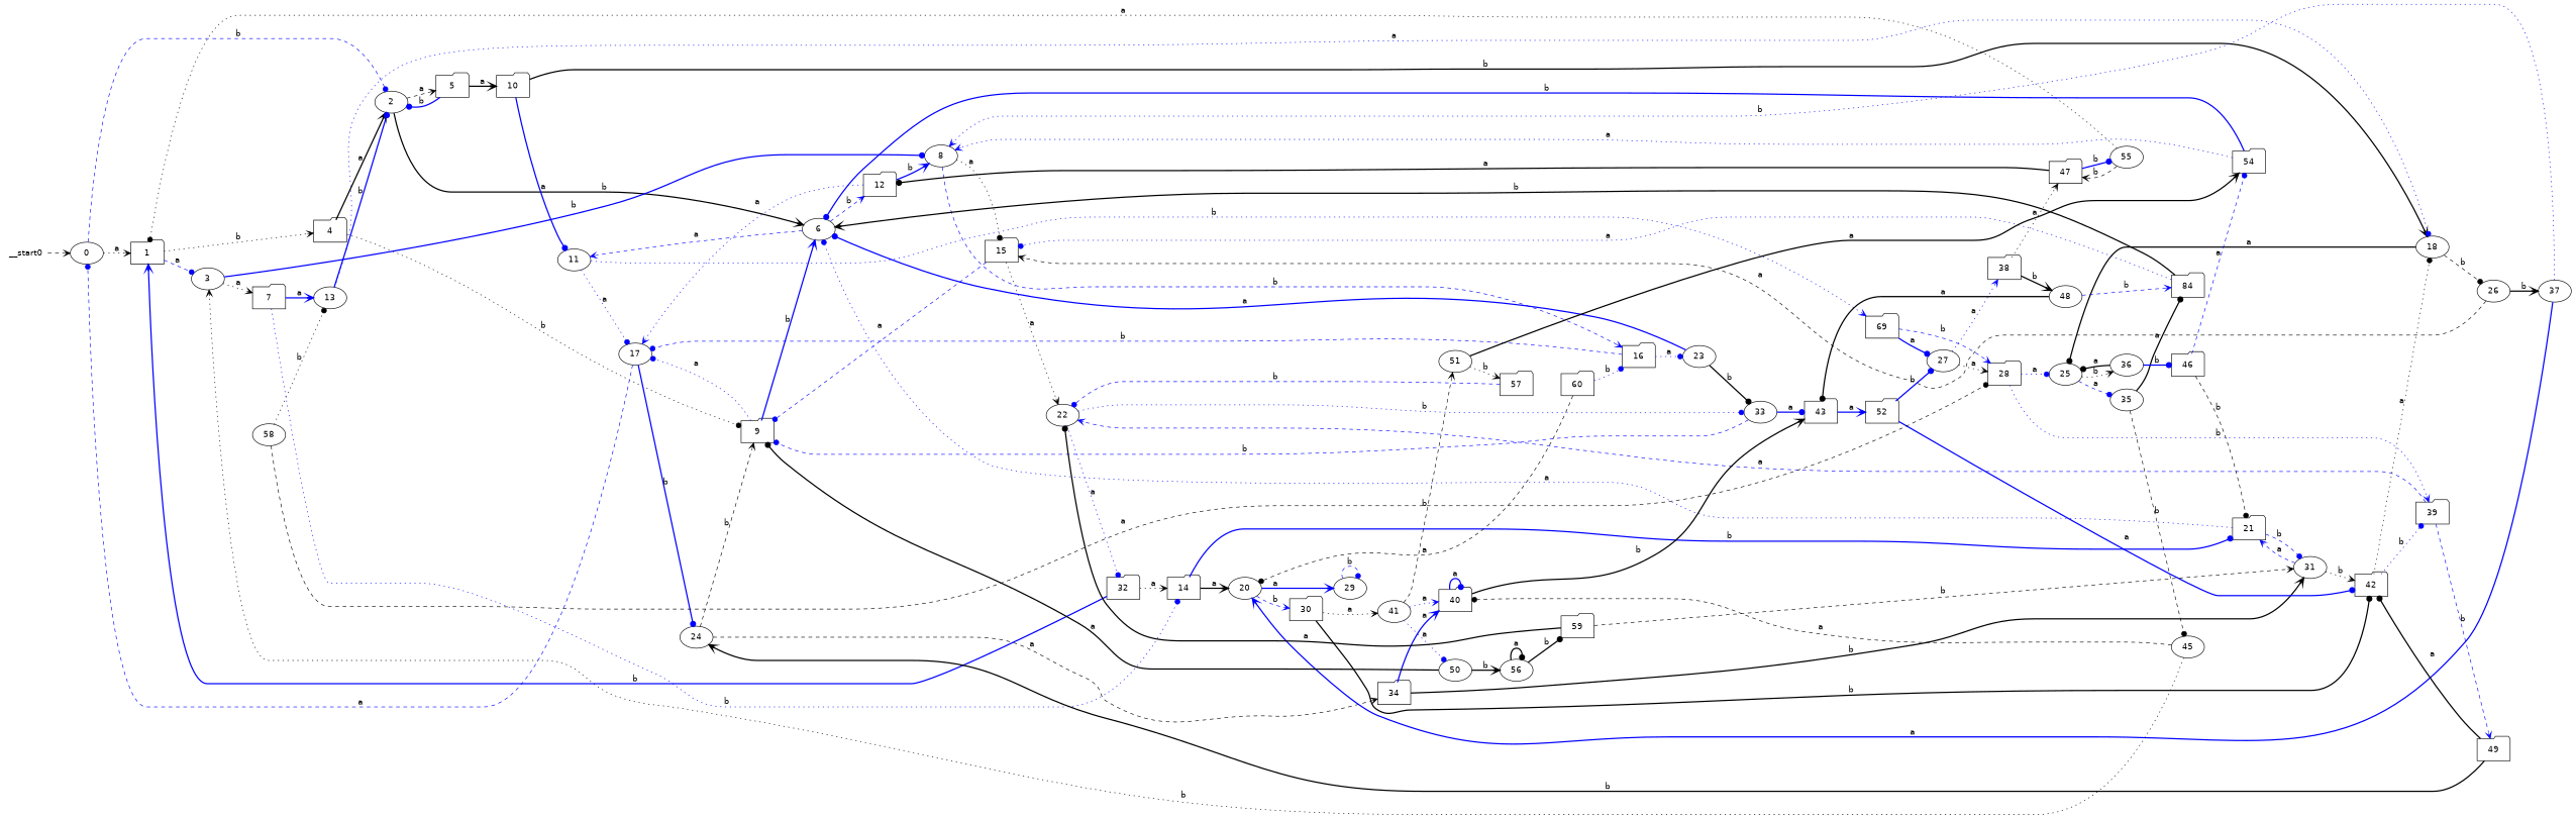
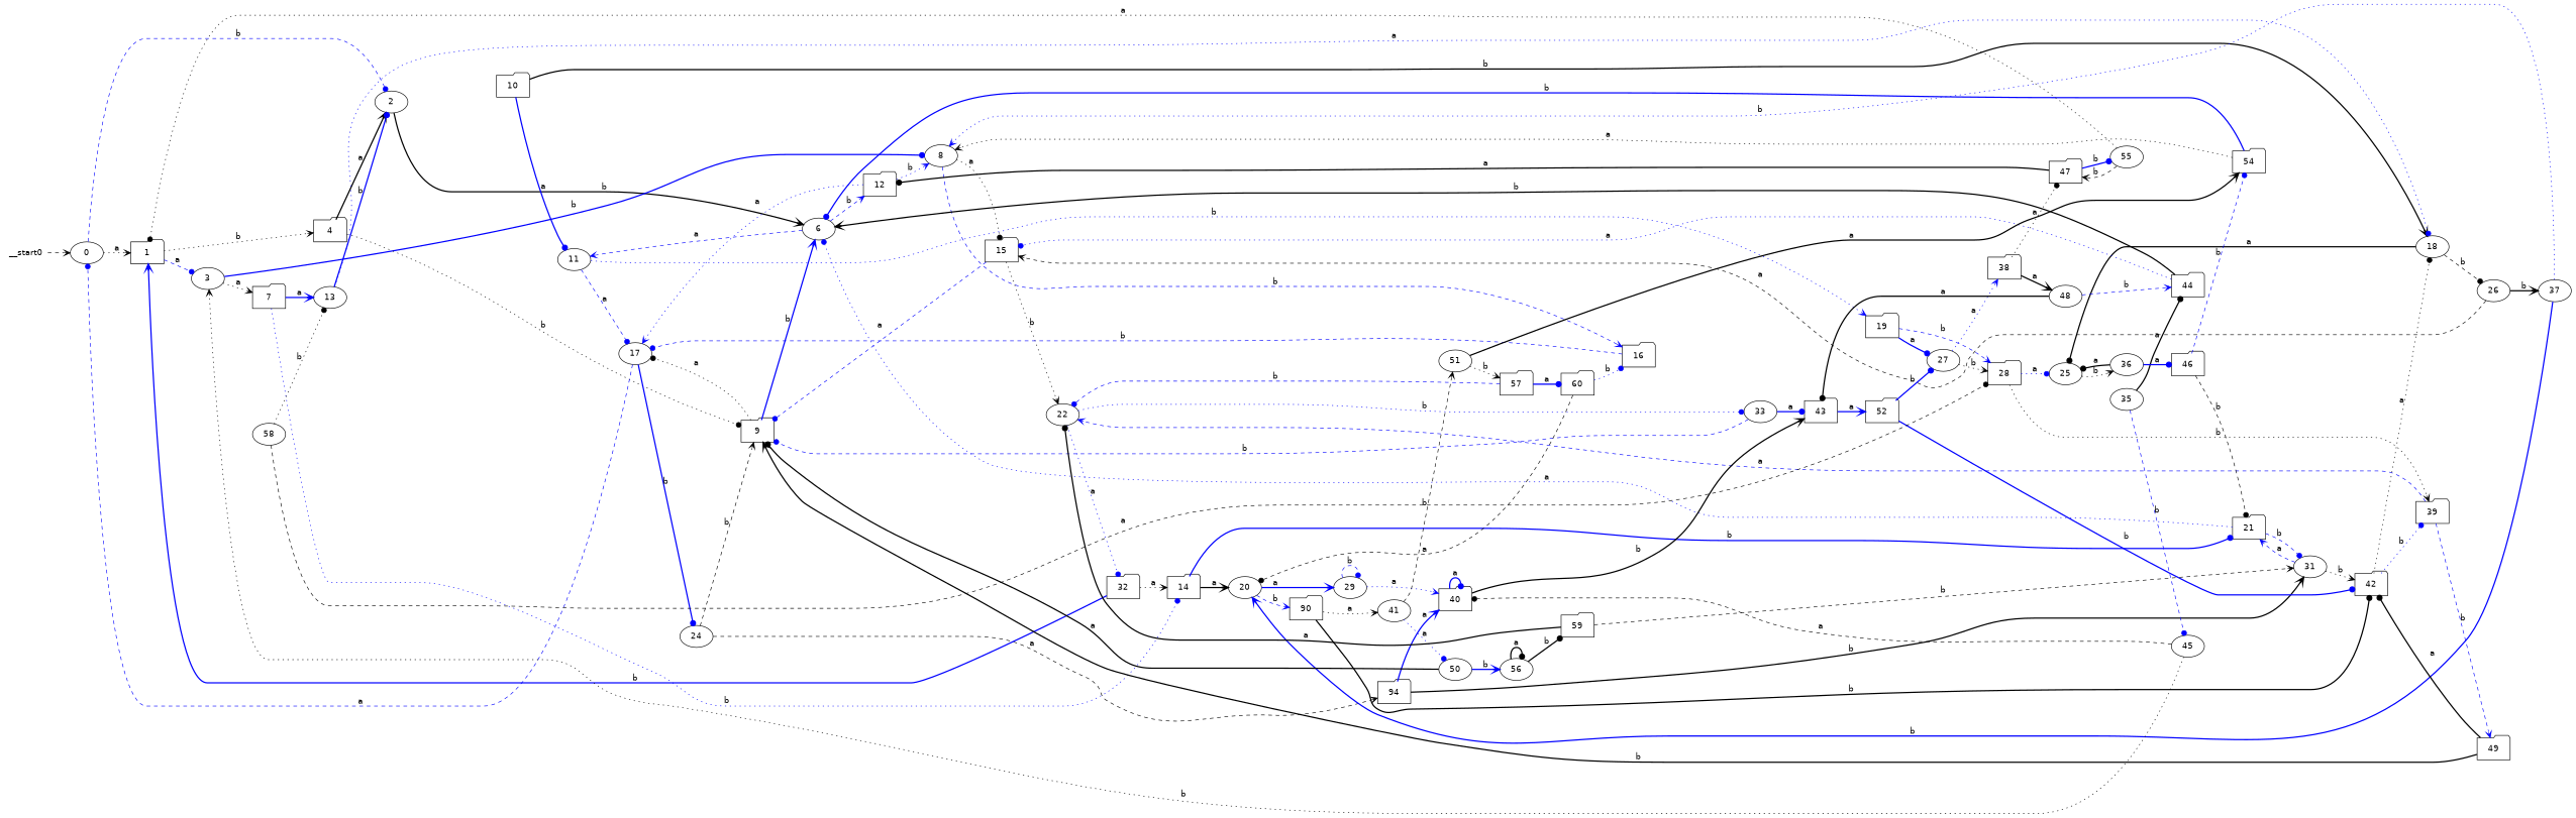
  digraph {
    fontname="DejaVu Sans"
    rankdir=LR
    node [fontname="DejaVu Sans" shape=ellipse]
    edge [arrowhead=dot color=blue fontname="DejaVu Sans" style=bold]
    __start0 [shape=none]
    0
    1 [shape=folder]
    2
    3
    4 [shape=folder]
-   5 [shape=folder]
    6
    7 [shape=folder]
    8
    9 [shape=folder]
    10 [shape=folder]
    11
    12 [shape=folder]
    13
    14 [shape=folder]
    15 [shape=folder]
    16 [shape=folder]
    17
    18
-   19 [shape=folder label=69]
+   19 [shape=folder]
    20
    21 [shape=folder]
    22
-   23
    24
    25
    26
    27
    28 [shape=folder]
    29
-   30 [shape=folder]
+   30 [shape=folder label=90]
    31
    32 [shape=folder]
    33
-   34 [shape=folder]
+   34 [shape=folder label=94]
    35
    36
    37
    38 [shape=folder]
    39 [shape=folder]
    40 [shape=folder]
    41
    42 [shape=folder]
    43 [shape=folder]
-   44 [shape=folder label=84]
+   44 [shape=folder]
    45
    46 [shape=folder]
    47 [shape=folder]
    48
    49 [shape=folder]
    50
    51
    52 [shape=folder]
    54 [shape=folder]
    55
    56
    57 [shape=folder]
    59 [shape=folder]
    60 [shape=folder]
    58
    __start0 -> 0 [arrowhead=vee color=black style=dashed]
    0 -> 1 [arrowhead=vee color=black label=a style=dotted]
    0 -> 2 [label=b style=dashed]
    1 -> 3 [label=a style=dashed]
    1 -> 4 [arrowhead=vee color=black label=b style=dotted]
-   2 -> 5 [arrowhead=vee color=black label=a style=dashed]
    2 -> 6 [arrowhead=vee color=black label=b]
    3 -> 7 [arrowhead=vee color=black label=a style=dotted]
    3 -> 8 [label=b]
    4 -> 2 [arrowhead=vee color=black label=a]
    4 -> 9 [color=black label=b style=dotted]
-   5 -> 2 [label=b]
-   5 -> 10 [arrowhead=vee color=black label=a]
    6 -> 11 [arrowhead=vee label=a style=dashed]
    6 -> 12 [arrowhead=vee label=b style=dashed]
    7 -> 13 [arrowhead=vee label=a]
    7 -> 14 [label=b style=dotted]
    8 -> 15 [color=black label=a style=dotted]
    8 -> 16 [arrowhead=vee label=b style=dashed]
    9 -> 6 [arrowhead=vee label=b]
-   9 -> 17 [label=a style=dotted]
+   9 -> 17 [color=black label=a style=dotted]
    10 -> 11 [label=a]
    10 -> 18 [arrowhead=vee color=black label=b]
-   11 -> 17 [label=a style=dotted]
+   11 -> 17 [label=a style=dashed]
    11 -> 19 [arrowhead=vee label=b style=dotted]
-   12 -> 8 [arrowhead=vee label=b]
+   12 -> 8 [arrowhead=vee label=b style=dotted]
    12 -> 17 [arrowhead=vee label=a style=dotted]
    13 -> 2 [label=b]
    13 -> 18 [label=a style=dotted]
    14 -> 20 [arrowhead=vee color=black label=a]
    14 -> 21 [label=b]
    15 -> 9 [label=a style=dashed]
-   15 -> 22 [arrowhead=vee color=black label=a style=dotted]
+   15 -> 22 [arrowhead=vee color=black label=b style=dotted]
    16 -> 17 [label=b style=dashed]
-   16 -> 23 [label=a style=dotted]
    17 -> 0 [label=a style=dashed]
    17 -> 24 [label=b]
    18 -> 25 [color=black label=a]
    18 -> 26 [color=black label=b style=dashed]
    19 -> 27 [label=a]
    19 -> 28 [arrowhead=vee label=b style=dashed]
    20 -> 29 [arrowhead=vee label=a]
    20 -> 30 [arrowhead=vee label=b style=dashed]
    21 -> 6 [label=a style=dotted]
    21 -> 31 [label=b style=dashed]
    22 -> 32 [label=a style=dotted]
    22 -> 33 [label=b style=dotted]
-   23 -> 6 [label=a]
-   23 -> 33 [color=black label=b]
    24 -> 9 [arrowhead=vee color=black label=b style=dashed]
    24 -> 34 [arrowhead=vee color=black label=a style=dashed]
-   25 -> 35 [label=a style=dashed]
    25 -> 36 [arrowhead=vee color=black label=b style=dotted]
    26 -> 15 [arrowhead=vee color=black label=a style=dashed]
    26 -> 37 [arrowhead=vee color=black label=b]
-   27 -> 28 [arrowhead=vee color=black label=a style=dotted]
+   27 -> 28 [arrowhead=vee color=black label=b style=dotted]
    27 -> 38 [arrowhead=vee label=a style=dotted]
    28 -> 25 [label=a style=dotted]
-   28 -> 39 [arrowhead=vee label=b style=dotted]
+   28 -> 39 [arrowhead=vee color=black label=b style=dotted]
    29 -> 29 [label=b style=dashed]
-   41 -> 40 [arrowhead=vee label=a style=dotted]
+   29 -> 40 [arrowhead=vee label=a style=dotted]
    30 -> 41 [arrowhead=vee color=black label=a style=dotted]
    30 -> 42 [color=black label=b]
    31 -> 21 [arrowhead=vee label=a style=dashed]
    31 -> 42 [arrowhead=vee color=black label=b style=dotted]
    32 -> 1 [arrowhead=vee label=b]
    32 -> 14 [arrowhead=vee color=black label=a style=dotted]
    33 -> 9 [label=b style=dashed]
    33 -> 43 [label=a]
    34 -> 31 [arrowhead=vee color=black label=b]
    34 -> 40 [arrowhead=vee label=a]
    35 -> 44 [color=black label=a]
-   35 -> 45 [color=black label=b style=dashed]
+   35 -> 45 [label=b style=dashed]
    36 -> 25 [color=black label=a]
-   36 -> 46 [label=b]
+   36 -> 46 [label=a]
    37 -> 8 [arrowhead=vee label=b style=dotted]
-   37 -> 20 [arrowhead=vee label=a]
-   38 -> 47 [arrowhead=vee color=black label=a style=dotted]
-   38 -> 48 [arrowhead=vee color=black label=b]
+   37 -> 20 [arrowhead=vee label=b]
+   38 -> 47 [color=black label=a style=dotted]
+   38 -> 48 [arrowhead=vee color=black label=a]
    39 -> 22 [arrowhead=vee label=a style=dashed]
    39 -> 49 [arrowhead=vee label=b style=dashed]
    40 -> 40 [label=a]
    40 -> 43 [arrowhead=vee color=black label=b]
    41 -> 50 [label=a style=dotted]
    41 -> 51 [arrowhead=vee color=black label=b style=dashed]
    42 -> 18 [color=black label=a style=dotted]
    42 -> 39 [label=b style=dotted]
    43 -> 52 [arrowhead=vee label=a]
    44 -> 6 [arrowhead=vee color=black label=b]
    44 -> 15 [label=a style=dotted]
    45 -> 3 [arrowhead=vee color=black label=b style=dotted]
    45 -> 40 [color=black label=a style=dashed]
    46 -> 21 [color=black label=b style=dashed]
-   46 -> 54 [label=a style=dashed]
+   46 -> 54 [label=b style=dashed]
    47 -> 12 [color=black label=a]
    47 -> 55 [label=b]
    48 -> 43 [color=black label=a]
    48 -> 44 [arrowhead=vee label=b style=dashed]
-   49 -> 24 [arrowhead=vee color=black label=b]
+   49 -> 9 [arrowhead=vee color=black label=b]
    49 -> 42 [color=black label=a]
    50 -> 9 [color=black label=a]
-   50 -> 56 [arrowhead=vee color=black label=b]
+   50 -> 56 [arrowhead=vee label=b]
    51 -> 54 [arrowhead=vee color=black label=a]
    51 -> 57 [arrowhead=vee color=black label=b style=dotted]
    52 -> 27 [label=b]
-   52 -> 42 [label=a]
+   52 -> 42 [label=b]
    54 -> 6 [label=b]
-   54 -> 8 [arrowhead=vee label=a style=dotted]
+   54 -> 8 [arrowhead=vee color=black label=a style=dotted]
    55 -> 1 [color=black label=a style=dotted]
    55 -> 47 [arrowhead=vee color=black label=b style=dashed]
    56 -> 56 [color=black label=a]
    56 -> 59 [color=black label=b]
    57 -> 22 [label=b style=dashed]
+   57 -> 60 [label=a]
    59 -> 22 [color=black label=a]
    59 -> 31 [arrowhead=vee color=black label=b style=dashed]
    60 -> 16 [label=b style=dotted]
    60 -> 20 [color=black label=a style=dashed]
    58 -> 13 [color=black label=b style=dotted]
    58 -> 28 [color=black label=a style=dashed]
  }
